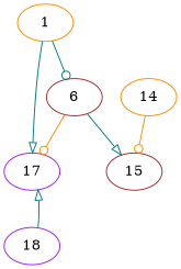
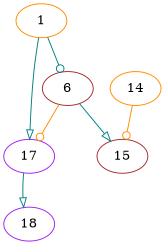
  strict digraph {
    node [color=darkorange]
    edge [arrowhead=odot color=teal]
    1 [entry=true]
    6 [color=brown]
    17 [color=purple]
    15 [color=brown]
    18 [color=purple]
    14
    1 -> 6 [cond=true]
    1 -> 17 [arrowhead=onormal cond=false]
    6 -> 17 [color=darkorange cond=true]
    6 -> 15 [arrowhead=onormal cond=false]
-   18 -> 17 [arrowhead=onormal]
+   17 -> 18 [arrowhead=onormal]
    14 -> 15 [color=darkorange]
  }
